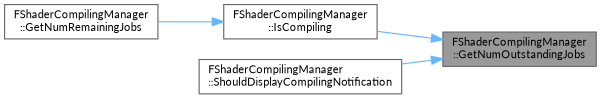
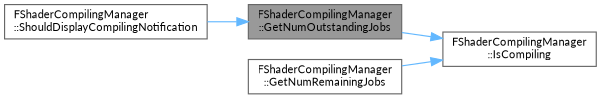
  digraph {
    fontname=Lato
    rankdir=RL
    node [color=grey40 fillcolor=white fontname=Lato fontsize=10 shape=box style=filled]
    edge [color=steelblue1 dir=back fontname=Lato fontsize=10 labelfontname=Helvetica labelfontsize=10 style=solid]
    n1 [color=gray40 fillcolor=grey60 fontcolor=black height=0.2 label="FShaderCompilingManager\l::GetNumOutstandingJobs" width=0.4]
    n2 [height=0.2 label="FShaderCompilingManager\l::IsCompiling" width=0.4]
    n3 [height=0.2 label="FShaderCompilingManager\l::ShouldDisplayCompilingNotification" width=0.4]
    n4 [height=0.2 label="FShaderCompilingManager\l::GetNumRemainingJobs" width=0.4]
-   n1 -> n2
+   n2 -> n1
    n1 -> n3
    n2 -> n4
  }
